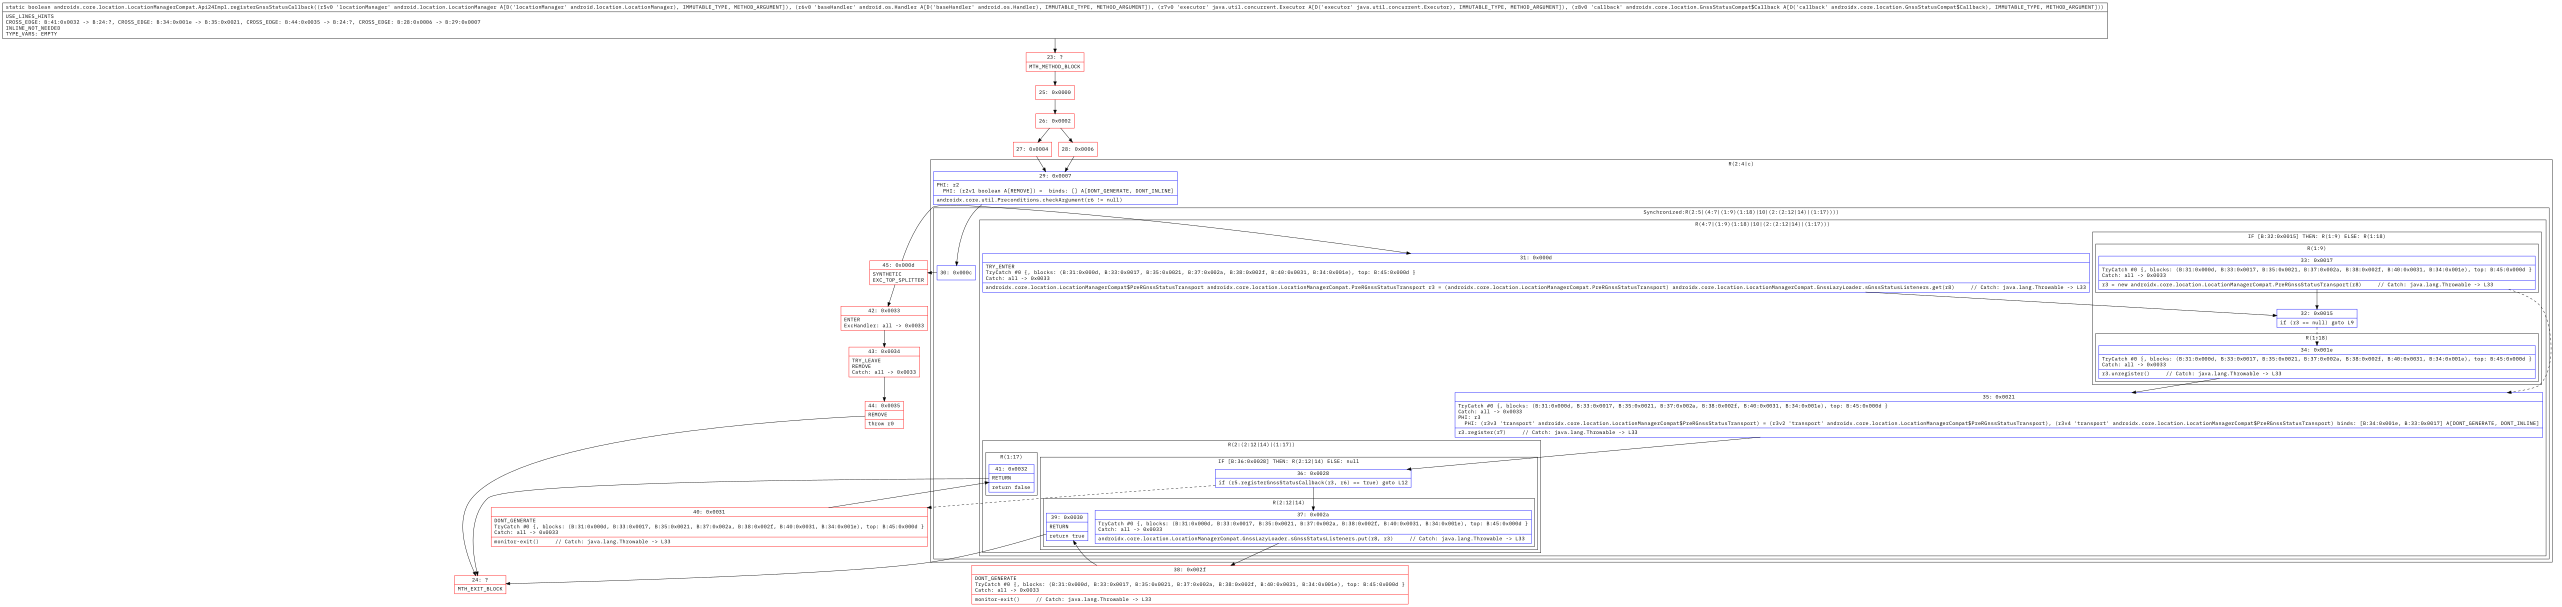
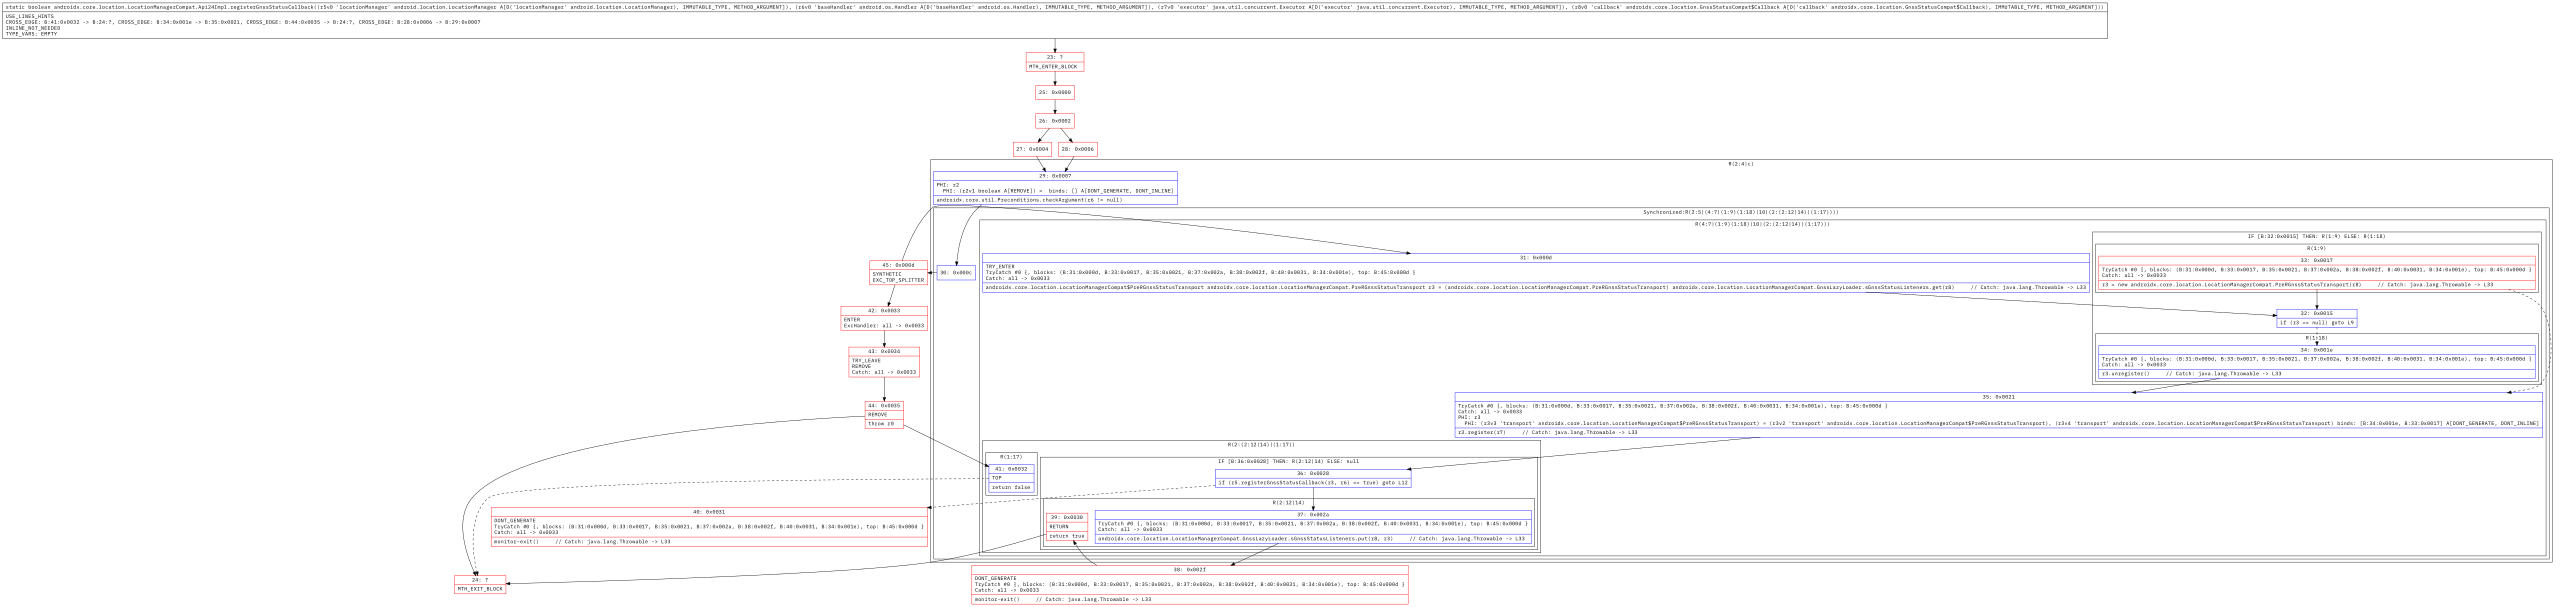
  digraph {
    fontname="IBM Plex Mono"
    node [color=red fontname="IBM Plex Mono" shape=record]
    edge [fontname="IBM Plex Mono"]
-   n1 [color=blue label="{33\:\ 0x0017|TryCatch #0 \{, blocks: (B:31:0x000d, B:33:0x0017, B:35:0x0021, B:37:0x002a, B:38:0x002f, B:40:0x0031, B:34:0x001e), top: B:45:0x000d \}\lCatch: all \-\> 0x0033\l|r3 = new androidx.core.location.LocationManagerCompat.PreRGnssStatusTransport(r8)     \/\/ Catch: java.lang.Throwable \-\> L33\l}"]
+   n1 [label="{33\:\ 0x0017|TryCatch #0 \{, blocks: (B:31:0x000d, B:33:0x0017, B:35:0x0021, B:37:0x002a, B:38:0x002f, B:40:0x0031, B:34:0x001e), top: B:45:0x000d \}\lCatch: all \-\> 0x0033\l|r3 = new androidx.core.location.LocationManagerCompat.PreRGnssStatusTransport(r8)     \/\/ Catch: java.lang.Throwable \-\> L33\l}"]
    n2 [color=blue label="{34\:\ 0x001e|TryCatch #0 \{, blocks: (B:31:0x000d, B:33:0x0017, B:35:0x0021, B:37:0x002a, B:38:0x002f, B:40:0x0031, B:34:0x001e), top: B:45:0x000d \}\lCatch: all \-\> 0x0033\l|r3.unregister()     \/\/ Catch: java.lang.Throwable \-\> L33\l}"]
    n3 [color=blue label="{32\:\ 0x0015|if (r3 == null) goto L9\l}"]
    n4 [color=blue label="{37\:\ 0x002a|TryCatch #0 \{, blocks: (B:31:0x000d, B:33:0x0017, B:35:0x0021, B:37:0x002a, B:38:0x002f, B:40:0x0031, B:34:0x001e), top: B:45:0x000d \}\lCatch: all \-\> 0x0033\l|androidx.core.location.LocationManagerCompat.GnssLazyLoader.sGnssStatusListeners.put(r8, r3)     \/\/ Catch: java.lang.Throwable \-\> L33\l}"]
-   n5 [color=blue label="{39\:\ 0x0030|RETURN\l|return true\l}"]
+   n5 [label="{39\:\ 0x0030|RETURN\l|return true\l}"]
    n6 [color=blue label="{36\:\ 0x0028|if (r5.registerGnssStatusCallback(r3, r6) == true) goto L12\l}"]
-   n7 [color=blue label="{41\:\ 0x0032|RETURN\l|return false\l}"]
+   n7 [color=blue label="{41\:\ 0x0032|TOP\l|return false\l}"]
    n8 [color=blue label="{31\:\ 0x000d|TRY_ENTER\lTryCatch #0 \{, blocks: (B:31:0x000d, B:33:0x0017, B:35:0x0021, B:37:0x002a, B:38:0x002f, B:40:0x0031, B:34:0x001e), top: B:45:0x000d \}\lCatch: all \-\> 0x0033\l|androidx.core.location.LocationManagerCompat$PreRGnssStatusTransport androidx.core.location.LocationManagerCompat.PreRGnssStatusTransport r3 = (androidx.core.location.LocationManagerCompat.PreRGnssStatusTransport) androidx.core.location.LocationManagerCompat.GnssLazyLoader.sGnssStatusListeners.get(r8)     \/\/ Catch: java.lang.Throwable \-\> L33\l}"]
    n9 [color=blue label="{35\:\ 0x0021|TryCatch #0 \{, blocks: (B:31:0x000d, B:33:0x0017, B:35:0x0021, B:37:0x002a, B:38:0x002f, B:40:0x0031, B:34:0x001e), top: B:45:0x000d \}\lCatch: all \-\> 0x0033\lPHI: r3 \l  PHI: (r3v3 'transport' androidx.core.location.LocationManagerCompat$PreRGnssStatusTransport) = (r3v2 'transport' androidx.core.location.LocationManagerCompat$PreRGnssStatusTransport), (r3v4 'transport' androidx.core.location.LocationManagerCompat$PreRGnssStatusTransport) binds: [B:34:0x001e, B:33:0x0017] A[DONT_GENERATE, DONT_INLINE]\l|r3.register(r7)     \/\/ Catch: java.lang.Throwable \-\> L33\l}"]
    n10 [color=blue label="{30\:\ 0x000c}"]
    n11 [color=blue label="{29\:\ 0x0007|PHI: r2 \l  PHI: (r2v1 boolean A[REMOVE]) =  binds: [] A[DONT_GENERATE, DONT_INLINE]\l|androidx.core.util.Preconditions.checkArgument(r6 != null)\l}"]
    n12 [label="{38\:\ 0x002f|DONT_GENERATE\lTryCatch #0 \{, blocks: (B:31:0x000d, B:33:0x0017, B:35:0x0021, B:37:0x002a, B:38:0x002f, B:40:0x0031, B:34:0x001e), top: B:45:0x000d \}\lCatch: all \-\> 0x0033\l|monitor\-exit()     \/\/ Catch: java.lang.Throwable \-\> L33\l}"]
    n13 [label="{24\:\ ?|MTH_EXIT_BLOCK\l}"]
    n14 [label="{40\:\ 0x0031|DONT_GENERATE\lTryCatch #0 \{, blocks: (B:31:0x000d, B:33:0x0017, B:35:0x0021, B:37:0x002a, B:38:0x002f, B:40:0x0031, B:34:0x001e), top: B:45:0x000d \}\lCatch: all \-\> 0x0033\l|monitor\-exit()     \/\/ Catch: java.lang.Throwable \-\> L33\l}"]
    n15 [label="{45\:\ 0x000d|SYNTHETIC\lEXC_TOP_SPLITTER\l}"]
    n16 [label="{42\:\ 0x0033|ENTER\lExcHandler: all \-\> 0x0033\l}"]
-   n17 [label="{23\:\ ?|MTH_METHOD_BLOCK\l}"]
+   n17 [label="{23\:\ ?|MTH_ENTER_BLOCK\l}"]
    n18 [label="{25\:\ 0x0000}"]
    n19 [label="{26\:\ 0x0002}"]
    n20 [label="{27\:\ 0x0004}"]
    n21 [label="{28\:\ 0x0006}"]
    n22 [label="{43\:\ 0x0034|TRY_LEAVE\lREMOVE\lCatch: all \-\> 0x0033\l}"]
    n23 [label="{44\:\ 0x0035|REMOVE\l|throw r0\l}"]
    n24 [label="{static boolean androidx.core.location.LocationManagerCompat.Api24Impl.registerGnssStatusCallback((r5v0 'locationManager' android.location.LocationManager A[D('locationManager' android.location.LocationManager), IMMUTABLE_TYPE, METHOD_ARGUMENT]), (r6v0 'baseHandler' android.os.Handler A[D('baseHandler' android.os.Handler), IMMUTABLE_TYPE, METHOD_ARGUMENT]), (r7v0 'executor' java.util.concurrent.Executor A[D('executor' java.util.concurrent.Executor), IMMUTABLE_TYPE, METHOD_ARGUMENT]), (r8v0 'callback' androidx.core.location.GnssStatusCompat$Callback A[D('callback' androidx.core.location.GnssStatusCompat$Callback), IMMUTABLE_TYPE, METHOD_ARGUMENT]))  | USE_LINES_HINTS\lCROSS_EDGE: B:41:0x0032 \-\> B:24:?, CROSS_EDGE: B:34:0x001e \-\> B:35:0x0021, CROSS_EDGE: B:44:0x0035 \-\> B:24:?, CROSS_EDGE: B:28:0x0006 \-\> B:29:0x0007\lINLINE_NOT_NEEDED\lTYPE_VARS: EMPTY\l}" color=""]
    subgraph cluster_1 {
      label="R(2:4|c)"
      n11
      subgraph cluster_2 {
        label="Synchronized:R(2:5|(4:7|(1:9)(1:18)|10|(2:(2:12|14)|(1:17))))"
        n10
        subgraph cluster_3 {
          label="R(4:7|(1:9)(1:18)|10|(2:(2:12|14)|(1:17)))"
          n8
          n9
          subgraph cluster_4 {
            label="IF [B:32:0x0015] THEN: R(1:9) ELSE: R(1:18)"
            n3
            subgraph cluster_5 {
              label="R(1:9)"
              n1
            }
            subgraph cluster_6 {
              label="R(1:18)"
              n2
            }
          }
          subgraph cluster_7 {
            label="R(2:(2:12|14)|(1:17))"
            subgraph cluster_8 {
              label="IF [B:36:0x0028] THEN: R(2:12|14) ELSE: null"
              n6
              subgraph cluster_9 {
                label="R(2:12|14)"
                n4
                n5
              }
            }
            subgraph cluster_10 {
              label="R(1:17)"
              n7
            }
          }
        }
      }
    }
    n1 -> n3
    n1 -> n9 [style=dashed]
    n2 -> n9
    n3 -> n2 [style=dashed]
    n4 -> n12
    n5 -> n13
    n6 -> n4
    n6 -> n14 [style=dashed]
-   n7 -> n13
+   n7 -> n13 [style=dashed]
    n8 -> n3
    n9 -> n6
    n10 -> n15
    n11 -> n10
    n12 -> n5
-   n14 -> n7
+   n23 -> n7
    n15 -> n8
    n15 -> n16
    n16 -> n22
    n17 -> n18
    n18 -> n19
    n19 -> n20
    n19 -> n21
    n20 -> n11
    n21 -> n11
    n22 -> n23
    n23 -> n13
    n24 -> n17
  }
